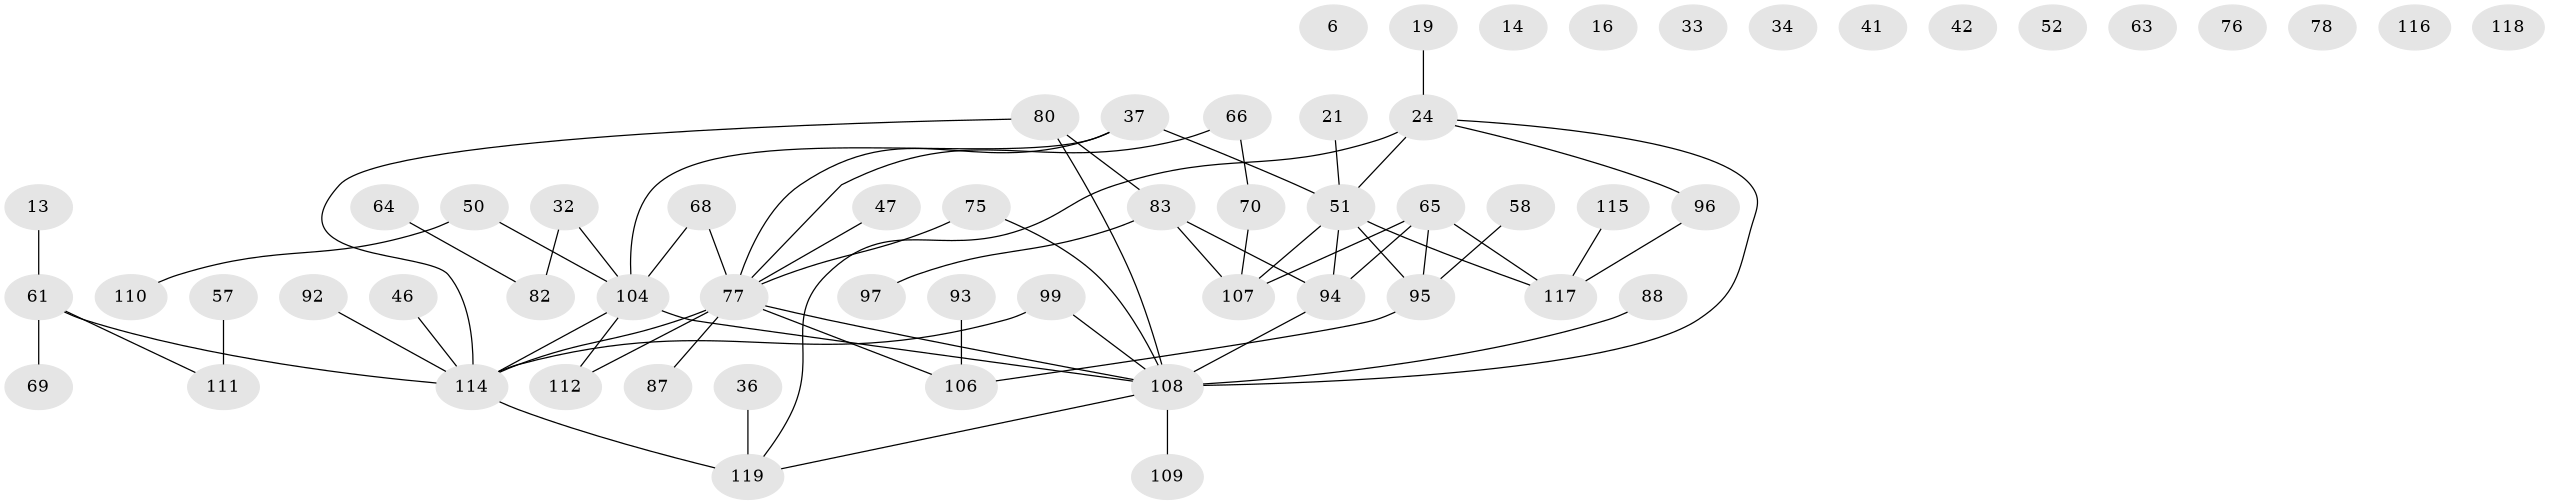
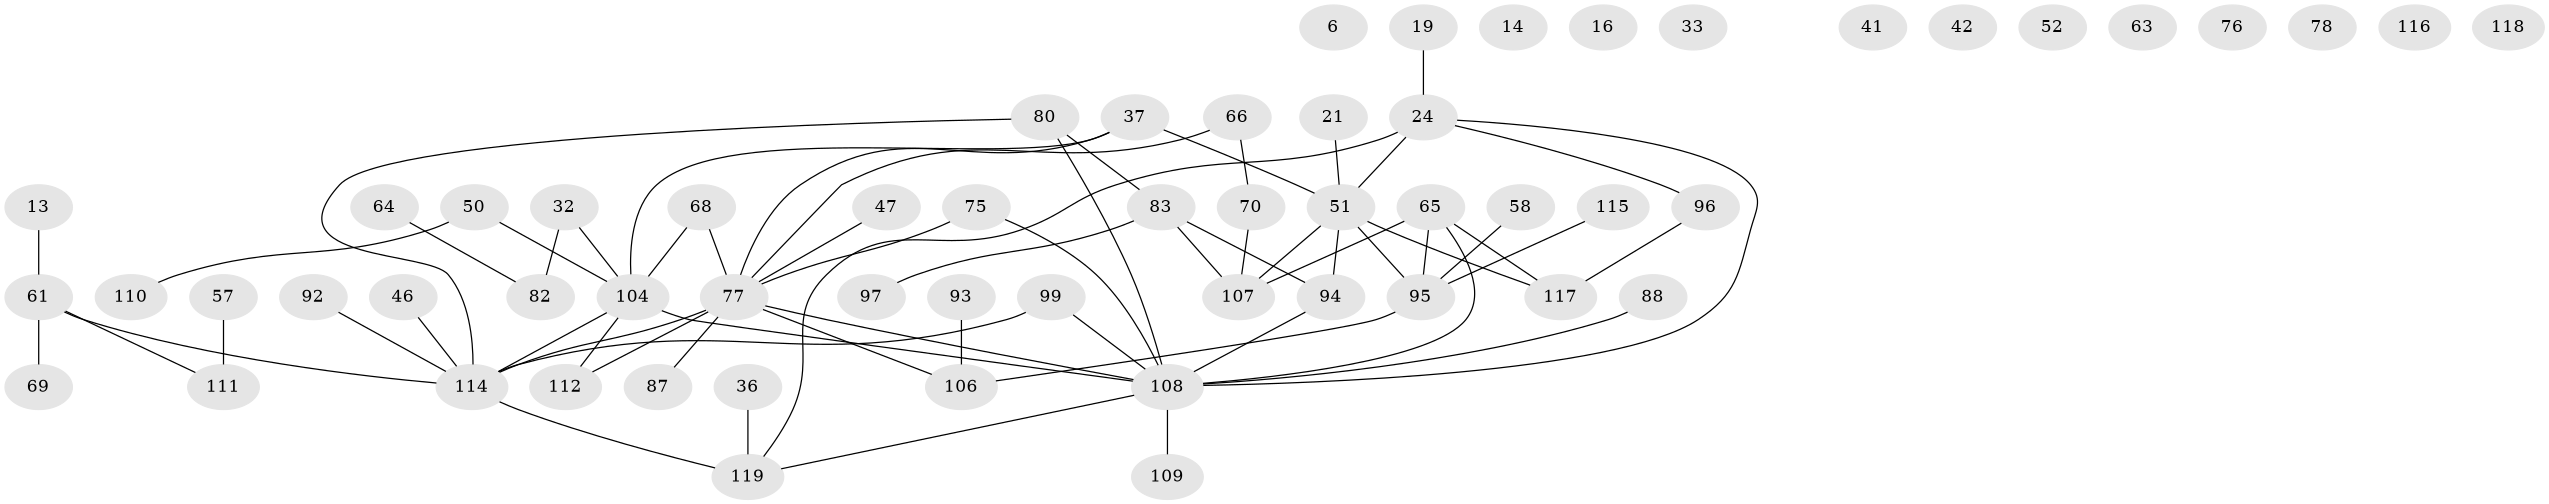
  graph {
    node [color=gray90 style=filled]
    6
    61 [super="+59"]
    114 [super="+10+73+113+89"]
    69
    111 [super="+74"]
    13
    14
    16
    19
    24
    51 [super="+5"]
    96 [super="+43"]
    108 [super="+29+103+91+105"]
    119 [super="+12+98"]
    94 [super="+55"]
    95 [super="+48"]
    107 [super="+49"]
    117 [super="+56"]
    21
    109
    32
    82
    104 [super="+2+100"]
    112 [super="+31+90"]
    33
-   34
    36
    37
    77 [super="+72"]
    87
    106 [super="+71+81"]
    41
    42
    n34 [label=64 super="+23"]
    46
    47
    50
    110
    52
    57
    58
    63
    65 [super="+35+54"]
    66
    70
    68
    75
    76
    78
    80 [super="+79"]
    83
    97
    88
    92
    93
    99 [super="+45"]
    115
    116
    118
    61 -- 114 [weight=2]
    61 -- 69
    61 -- 111
    114 -- 119 [weight=2]
    13 -- 61
    19 -- 24
    24 -- 51 [weight=2]
    24 -- 96
    24 -- 108
    24 -- 119
    51 -- 94
    51 -- 95
    51 -- 107
    51 -- 117 [weight=2]
    96 -- 117
    108 -- 119
    108 -- 109 [weight=2]
    94 -- 108 [weight=2]
    95 -- 106 [weight=2]
    21 -- 51
    32 -- 82
    32 -- 104
    104 -- 114
    104 -- 108 [weight=2]
    104 -- 112
    36 -- 119
    37 -- 51 [weight=2]
    37 -- 104 [weight=2]
    37 -- 77
    77 -- 114 [weight=2]
    77 -- 108
    77 -- 112
    77 -- 87
    77 -- 106 [weight=2]
    n34 -- 82
    46 -- 114
    47 -- 77
    50 -- 104
    50 -- 110
    57 -- 111 [weight=2]
    58 -- 95
-   65 -- 94 [weight=3]
+   65 -- 108 [weight=3]
    65 -- 95
    65 -- 107 [weight=2]
    65 -- 117
    66 -- 77
    66 -- 70
    70 -- 107
    68 -- 104
    68 -- 77
    75 -- 108
    75 -- 77
    80 -- 114
    80 -- 108 [weight=2]
    80 -- 83
    83 -- 94
    83 -- 107
    83 -- 97
    88 -- 108
    92 -- 114
    93 -- 106
    99 -- 114
    99 -- 108
-   115 -- 117
+   115 -- 95
  }
